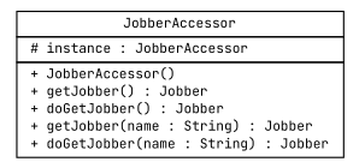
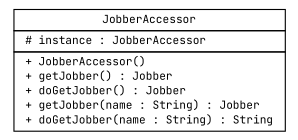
  digraph {
    nodesep=0.25
    ranksep=0.5
    fontname="JetBrains Mono"
-   n1 [fontcolor=black fontname="JetBrains Mono" fontsize=10.0 label=<<table title="sorcer.service.jobber.JobberAccessor" border="0" cellborder="1" cellspacing="0" cellpadding="2" port="p" href="./JobberAccessor.html"> 		<tr><td><table border="0" cellspacing="0" cellpadding="1"> <tr><td align="center" balign="center"> JobberAccessor </td></tr> 		</table></td></tr> 		<tr><td><table border="0" cellspacing="0" cellpadding="1"> <tr><td align="left" balign="left"> # instance : JobberAccessor </td></tr> 		</table></td></tr> 		<tr><td><table border="0" cellspacing="0" cellpadding="1"> <tr><td align="left" balign="left"> + JobberAccessor() </td></tr> <tr><td align="left" balign="left"> + getJobber() : Jobber </td></tr> <tr><td align="left" balign="left"> + doGetJobber() : Jobber </td></tr> <tr><td align="left" balign="left"> + getJobber(name : String) : Jobber </td></tr> <tr><td align="left" balign="left"> + doGetJobber(name : String) : Jobber </td></tr> 		</table></td></tr> 		</table>> shape=plaintext]
+   n1 [fontcolor=black fontname="JetBrains Mono" fontsize=10.0 label=<<table title="sorcer.service.jobber.JobberAccessor" border="0" cellborder="1" cellspacing="0" cellpadding="2" port="p" href="./JobberAccessor.html"> 		<tr><td><table border="0" cellspacing="0" cellpadding="1"> <tr><td align="center" balign="center"> JobberAccessor </td></tr> 		</table></td></tr> 		<tr><td><table border="0" cellspacing="0" cellpadding="1"> <tr><td align="left" balign="left"> # instance : JobberAccessor </td></tr> 		</table></td></tr> 		<tr><td><table border="0" cellspacing="0" cellpadding="1"> <tr><td align="left" balign="left"> + JobberAccessor() </td></tr> <tr><td align="left" balign="left"> + getJobber() : Jobber </td></tr> <tr><td align="left" balign="left"> + doGetJobber() : Jobber </td></tr> <tr><td align="left" balign="left"> + getJobber(name : String) : Jobber </td></tr> <tr><td align="left" balign="left"> + doGetJobber(name : String) : String </td></tr> 		</table></td></tr> 		</table>> shape=plaintext]
  }
